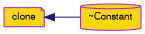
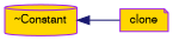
  digraph {
    rankdir=LR
    node [color=purple fillcolor=gold fontname=FreeSans fontsize=10 style=filled]
    n1 [fontcolor=black height=0.2 label="~Constant" shape=cylinder width=0.4]
    n2 [height=0.2 label=clone shape=note width=0.4]
-   n2 -> n1 [color=midnightblue dir=back fontname=FreeSans fontsize=10 labelfontname=FreeSans labelfontsize=10 style=solid]
+   n1 -> n2 [color=midnightblue dir=back fontname=FreeSans fontsize=10 labelfontname=FreeSans labelfontsize=10 style=solid]
  }
